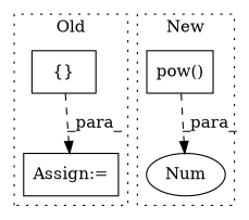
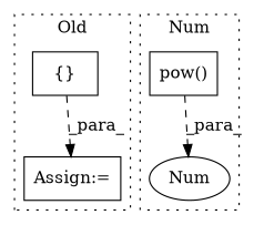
  digraph {
    node [shape=box]
    edge [style=dashed]
    n1 [a=95 l="10,7" label="{}" s="2172,2349"]
    n2 [a=68 l=3 label="Assign:=" s=2169]
    n3 [a=75 l="29,1" label="pow()" s="2501,2531"]
    n4 [a=76 l=1 label=Num s=2530 shape=ellipse]
    subgraph cluster_1 {
      label=Old
      style=dotted
      n1
      n2
    }
    subgraph cluster_2 {
-     label=New
+     label=Num
      style=dotted
      n3
      n4
    }
    n1 -> n2 [label=_para_]
    n3 -> n4 [label=_para_]
  }
